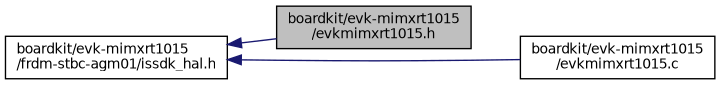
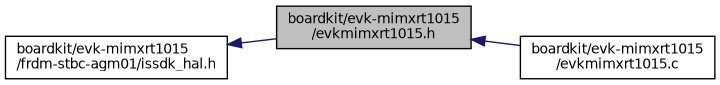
  digraph {
    rankdir=LR
    node [color=black fillcolor=white fontname=Helvetica fontsize=10 shape=record style=filled]
    edge [color=midnightblue dir=back fontname=Helvetica fontsize=10 labelfontname=Helvetica labelfontsize=10 style=solid]
    n1 [fillcolor=grey75 fontcolor=black height=0.2 label="boardkit/evk-mimxrt1015\l/evkmimxrt1015.h" width=0.4]
    n2 [height=0.2 label="boardkit/evk-mimxrt1015\l/evkmimxrt1015.c" width=0.4]
    n3 [height=0.2 label="boardkit/evk-mimxrt1015\l/frdm-stbc-agm01/issdk_hal.h" width=0.4]
-   n3 -> n2
+   n1 -> n2
    n3 -> n1
  }
